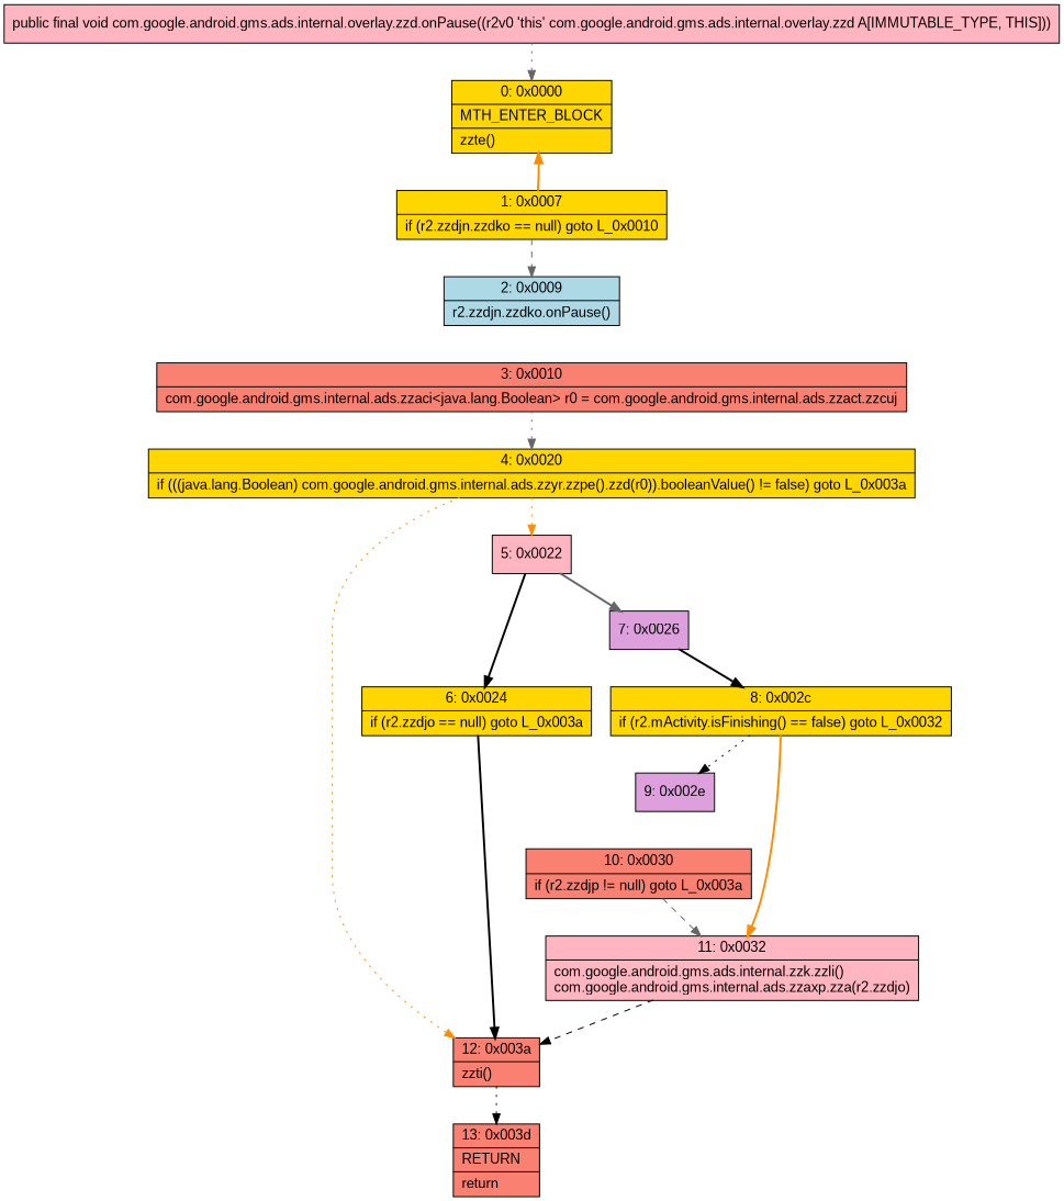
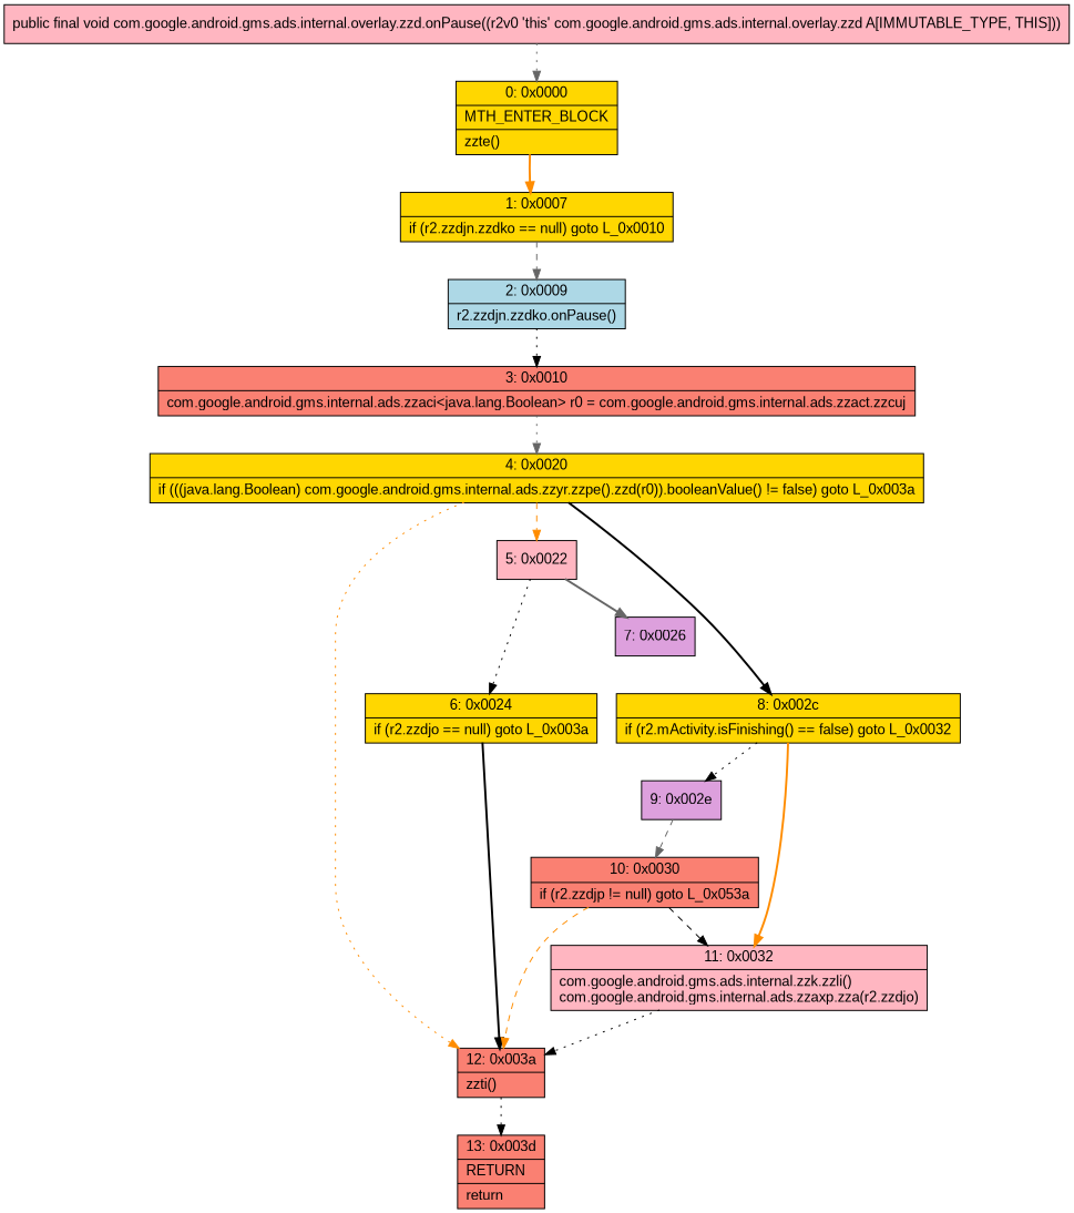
  digraph {
    fontname="Liberation Sans"
    node [fillcolor=gold fontname="Liberation Sans" shape=record style=filled]
    edge [color=black fontname="Liberation Sans" style=dotted]
    n1 [label="{0\:\ 0x0000|MTH_ENTER_BLOCK\l|zzte()\l}"]
    n2 [label="{1\:\ 0x0007|if (r2.zzdjn.zzdko == null) goto L_0x0010\l}"]
    n3 [fillcolor=lightblue label="{2\:\ 0x0009|r2.zzdjn.zzdko.onPause()\l}"]
    n4 [fillcolor=salmon label="{3\:\ 0x0010|com.google.android.gms.internal.ads.zzaci\<java.lang.Boolean\> r0 = com.google.android.gms.internal.ads.zzact.zzcuj\l}"]
    n5 [label="{4\:\ 0x0020|if (((java.lang.Boolean) com.google.android.gms.internal.ads.zzyr.zzpe().zzd(r0)).booleanValue() != false) goto L_0x003a\l}"]
    n6 [fillcolor=lightpink label="{5\:\ 0x0022}"]
    n7 [fillcolor=salmon label="{12\:\ 0x003a|zzti()\l}"]
    n8 [label="{6\:\ 0x0024|if (r2.zzdjo == null) goto L_0x003a\l}"]
    n9 [fillcolor=plum label="{7\:\ 0x0026}"]
    n10 [fillcolor=salmon label="{13\:\ 0x003d|RETURN\l|return\l}"]
    n11 [label="{8\:\ 0x002c|if (r2.mActivity.isFinishing() == false) goto L_0x0032\l}"]
    n12 [fillcolor=plum label="{9\:\ 0x002e}"]
    n13 [fillcolor=lightpink label="{11\:\ 0x0032|com.google.android.gms.ads.internal.zzk.zzli()\lcom.google.android.gms.internal.ads.zzaxp.zza(r2.zzdjo)\l}"]
-   n14 [fillcolor=salmon label="{10\:\ 0x0030|if (r2.zzdjp != null) goto L_0x003a\l}"]
+   n14 [fillcolor=salmon label="{10\:\ 0x0030|if (r2.zzdjp != null) goto L_0x053a\l}"]
    n15 [fillcolor=lightpink label="{public final void com.google.android.gms.ads.internal.overlay.zzd.onPause((r2v0 'this' com.google.android.gms.ads.internal.overlay.zzd A[IMMUTABLE_TYPE, THIS])) }"]
-   n2 -> n1 [color=darkorange style=bold]
+   n1 -> n2 [color=darkorange style=bold]
    n2 -> n3 [color=gray40 style=dashed]
+   n3 -> n4
    n4 -> n5 [color=gray40]
-   n5 -> n6 [color=darkorange]
+   n5 -> n6 [color=darkorange style=dashed]
    n5 -> n7 [color=darkorange]
-   n6 -> n8 [style=bold]
+   n6 -> n8
    n6 -> n9 [color=gray40 style=bold]
    n7 -> n10
    n8 -> n7 [style=bold]
-   n9 -> n11 [style=bold]
+   n5 -> n11 [style=bold]
    n11 -> n12
    n11 -> n13 [color=darkorange style=bold]
-   n13 -> n7 [style=dashed]
-   n14 -> n13 [color=gray40 style=dashed]
+   n12 -> n14 [color=gray40 style=dashed]
+   n13 -> n7
+   n14 -> n7 [color=darkorange style=dashed]
+   n14 -> n13 [style=dashed]
    n15 -> n1 [color=gray40]
  }
